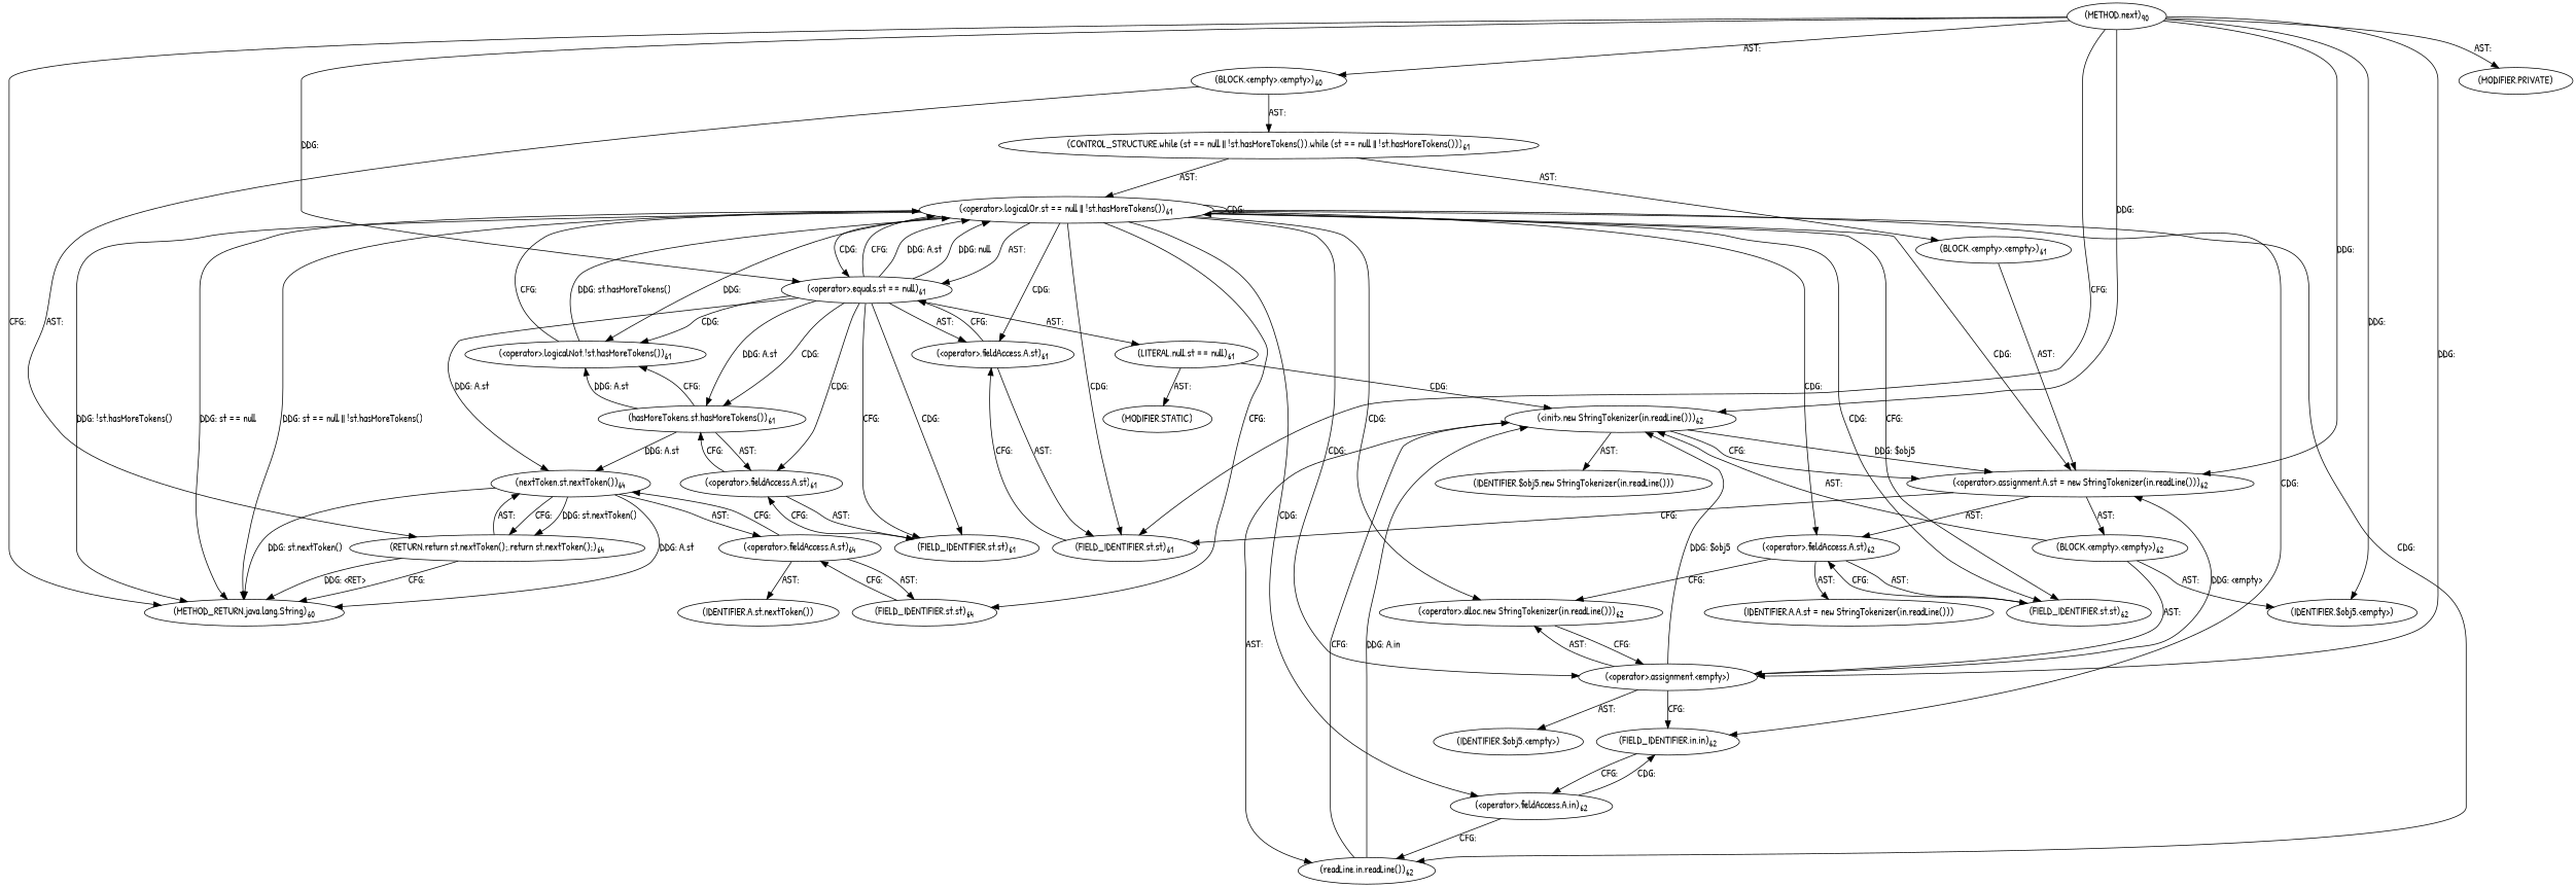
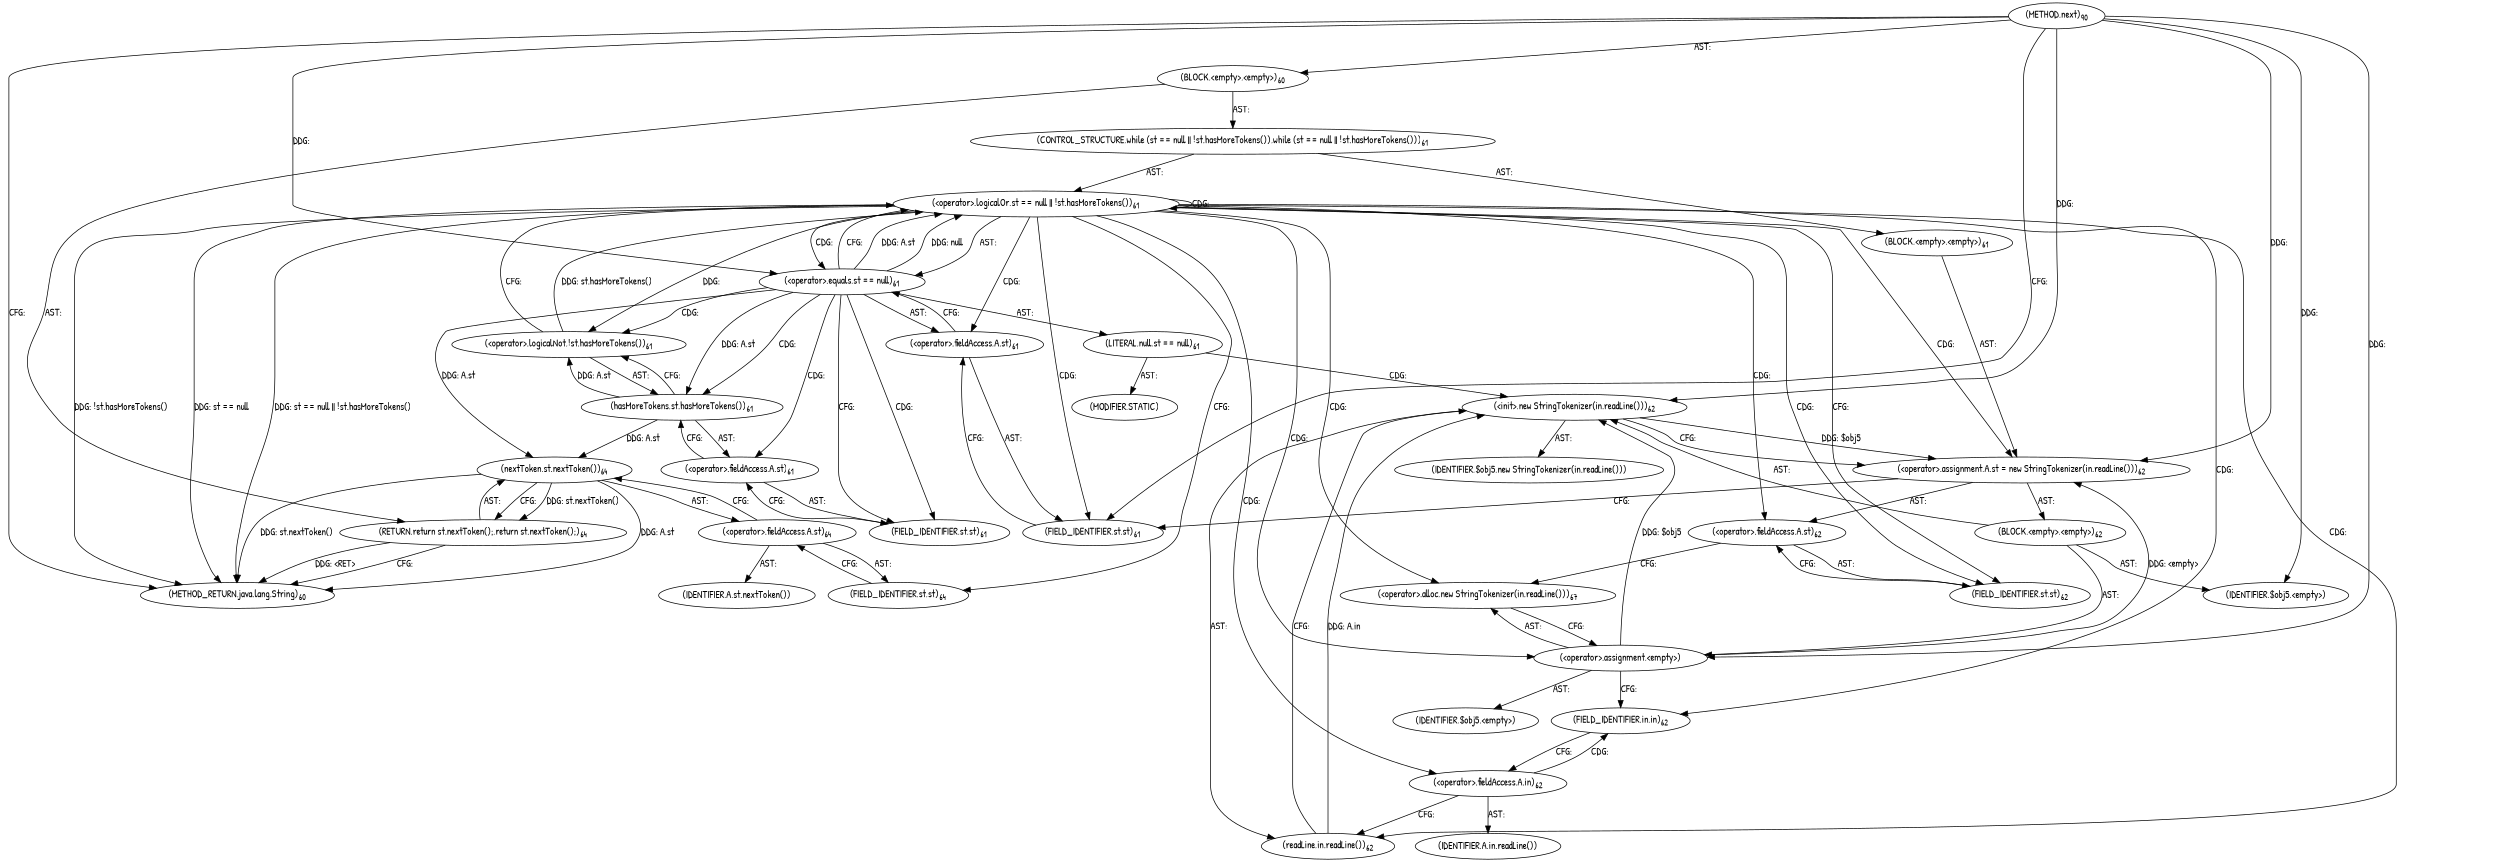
  digraph {
    fontname="Patrick Hand"
    node [fontname="Patrick Hand"]
    edge [fontname="Patrick Hand"]
    n1 [label=<(METHOD,next)<SUB>90</SUB>>]
    n2 [label=<(BLOCK,&lt;empty&gt;,&lt;empty&gt;)<SUB>60</SUB>>]
    n3 [label=<(&lt;operator&gt;.equals,st == null)<SUB>61</SUB>>]
    n4 [label=<(FIELD_IDENTIFIER,st,st)<SUB>61</SUB>>]
    n5 [label=<(&lt;operator&gt;.assignment,A.st = new StringTokenizer(in.readLine()))<SUB>62</SUB>>]
    n6 [label=<(&lt;operator&gt;.assignment,&lt;empty&gt;)>]
    n7 [label=<(&lt;init&gt;,new StringTokenizer(in.readLine()))<SUB>62</SUB>>]
    n8 [label=<(IDENTIFIER,$obj5,&lt;empty&gt;)>]
-   n9 [label=<(MODIFIER,PRIVATE)>]
    n10 [label=<(METHOD_RETURN,java.lang.String)<SUB>60</SUB>>]
    n11 [label=<(CONTROL_STRUCTURE,while (st == null || !st.hasMoreTokens()),while (st == null || !st.hasMoreTokens()))<SUB>61</SUB>>]
    n12 [label=<(RETURN,return st.nextToken();,return st.nextToken();)<SUB>64</SUB>>]
    n13 [label=<(&lt;operator&gt;.logicalOr,st == null || !st.hasMoreTokens())<SUB>61</SUB>>]
    n14 [label=<(&lt;operator&gt;.fieldAccess,A.st)<SUB>61</SUB>>]
    n15 [label=<(&lt;operator&gt;.logicalNot,!st.hasMoreTokens())<SUB>61</SUB>>]
    n16 [label=<(LITERAL,null,st == null)<SUB>61</SUB>>]
    n17 [label=<(hasMoreTokens,st.hasMoreTokens())<SUB>61</SUB>>]
    n18 [label=<(&lt;operator&gt;.fieldAccess,A.st)<SUB>61</SUB>>]
    n19 [label=<(FIELD_IDENTIFIER,st,st)<SUB>61</SUB>>]
    n20 [label=<(nextToken,st.nextToken())<SUB>64</SUB>>]
    n21 [label=<(&lt;operator&gt;.fieldAccess,A.st)<SUB>62</SUB>>]
    n22 [label=<(BLOCK,&lt;empty&gt;,&lt;empty&gt;)<SUB>62</SUB>>]
-   n23 [label=<(&lt;operator&gt;.alloc,new StringTokenizer(in.readLine()))<SUB>62</SUB>>]
+   n23 [label=<(&lt;operator&gt;.alloc,new StringTokenizer(in.readLine()))<SUB>67</SUB>>]
    n24 [label=<(FIELD_IDENTIFIER,in,in)<SUB>62</SUB>>]
    n25 [label=<(IDENTIFIER,$obj5,&lt;empty&gt;)>]
    n26 [label=<(readLine,in.readLine())<SUB>62</SUB>>]
    n27 [label=<(IDENTIFIER,$obj5,new StringTokenizer(in.readLine()))>]
    n28 [label=<(MODIFIER,STATIC)>]
    n29 [label=<(BLOCK,&lt;empty&gt;,&lt;empty&gt;)<SUB>61</SUB>>]
    n30 [label=<(FIELD_IDENTIFIER,st,st)<SUB>62</SUB>>]
    n31 [label=<(&lt;operator&gt;.fieldAccess,A.in)<SUB>62</SUB>>]
    n32 [label=<(FIELD_IDENTIFIER,st,st)<SUB>64</SUB>>]
-   n33 [label=<(IDENTIFIER,A,A.st = new StringTokenizer(in.readLine()))>]
+   n34 [label=<(IDENTIFIER,A,in.readLine())>]
    n35 [label=<(&lt;operator&gt;.fieldAccess,A.st)<SUB>64</SUB>>]
    n36 [label=<(IDENTIFIER,A,st.nextToken())>]
    n1 -> n2 [label="AST: "]
    n1 -> n3 [label="DDG: "]
    n1 -> n4 [label="CFG: "]
    n1 -> n5 [label="DDG: "]
    n1 -> n6 [label="DDG: "]
    n1 -> n7 [label="DDG: "]
    n1 -> n8 [label="DDG: "]
-   n1 -> n9 [label="AST: "]
    n1 -> n10 [label="CFG: "]
    n2 -> n11 [label="AST: "]
    n2 -> n12 [label="AST: "]
    n3 -> n13 [label="CFG: "]
    n3 -> n13 [label="DDG: A.st"]
    n3 -> n13 [label="DDG: null"]
    n3 -> n14 [label="AST: "]
    n3 -> n15 [label="CDG: "]
    n3 -> n16 [label="AST: "]
    n3 -> n17 [label="DDG: A.st"]
    n3 -> n17 [label="CDG: "]
    n3 -> n18 [label="CDG: "]
    n3 -> n19 [label="CFG: "]
    n3 -> n19 [label="CDG: "]
    n3 -> n20 [label="DDG: A.st"]
    n4 -> n14 [label="CFG: "]
    n5 -> n4 [label="CFG: "]
    n5 -> n21 [label="AST: "]
    n5 -> n22 [label="AST: "]
    n6 -> n5 [label="DDG: &lt;empty&gt;"]
    n6 -> n7 [label="DDG: $obj5"]
    n6 -> n23 [label="AST: "]
    n6 -> n24 [label="CFG: "]
    n6 -> n25 [label="AST: "]
    n7 -> n5 [label="CFG: "]
    n7 -> n5 [label="DDG: $obj5"]
    n7 -> n26 [label="AST: "]
    n7 -> n27 [label="AST: "]
    n11 -> n13 [label="AST: "]
    n11 -> n29 [label="AST: "]
    n12 -> n10 [label="CFG: "]
    n12 -> n10 [label="DDG: &lt;RET&gt;"]
    n12 -> n20 [label="AST: "]
    n13 -> n3 [label="AST: "]
    n13 -> n3 [label="CDG: "]
    n13 -> n4 [label="CDG: "]
    n13 -> n5 [label="CDG: "]
    n13 -> n6 [label="CDG: "]
    n13 -> n10 [label="DDG: st == null"]
    n13 -> n10 [label="DDG: !st.hasMoreTokens()"]
    n13 -> n10 [label="DDG: st == null || !st.hasMoreTokens()"]
    n13 -> n13 [label="CDG: "]
    n13 -> n14 [label="CDG: "]
    n13 -> n15 [label="DDG: "]
    n13 -> n21 [label="CDG: "]
    n13 -> n23 [label="CDG: "]
    n13 -> n24 [label="CDG: "]
    n13 -> n26 [label="CDG: "]
    n13 -> n30 [label="CFG: "]
    n13 -> n30 [label="CDG: "]
    n13 -> n31 [label="CDG: "]
    n13 -> n32 [label="CFG: "]
    n14 -> n3 [label="CFG: "]
    n14 -> n4 [label="AST: "]
    n15 -> n13 [label="CFG: "]
    n15 -> n13 [label="DDG: st.hasMoreTokens()"]
+   n15 -> n17 [label="AST: "]
    n16 -> n7 [label="CDG: "]
    n16 -> n28 [label="AST: "]
    n17 -> n15 [label="CFG: "]
    n17 -> n15 [label="DDG: A.st"]
    n17 -> n18 [label="AST: "]
    n17 -> n20 [label="DDG: A.st"]
    n18 -> n17 [label="CFG: "]
    n18 -> n19 [label="AST: "]
    n19 -> n18 [label="CFG: "]
    n20 -> n10 [label="DDG: A.st"]
    n20 -> n10 [label="DDG: st.nextToken()"]
    n20 -> n12 [label="CFG: "]
    n20 -> n12 [label="DDG: st.nextToken()"]
    n20 -> n35 [label="AST: "]
    n21 -> n23 [label="CFG: "]
    n21 -> n30 [label="AST: "]
-   n21 -> n33 [label="AST: "]
    n22 -> n6 [label="AST: "]
    n22 -> n7 [label="AST: "]
    n22 -> n8 [label="AST: "]
    n23 -> n6 [label="CFG: "]
    n24 -> n31 [label="CFG: "]
    n26 -> n7 [label="CFG: "]
    n26 -> n7 [label="DDG: A.in"]
    n29 -> n5 [label="AST: "]
    n30 -> n21 [label="CFG: "]
    n31 -> n24 [label="CDG: "]
    n31 -> n26 [label="CFG: "]
+   n31 -> n34 [label="AST: "]
    n32 -> n35 [label="CFG: "]
    n35 -> n20 [label="CFG: "]
    n35 -> n32 [label="AST: "]
    n35 -> n36 [label="AST: "]
  }
